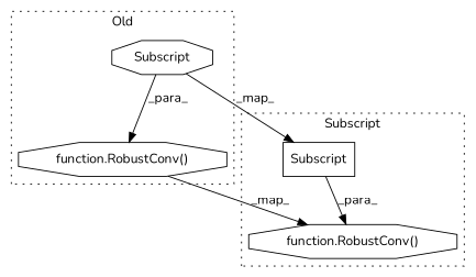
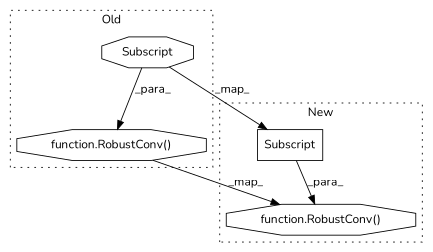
  digraph {
    fontname=Nunito
    node [a=75 l="11,113" shape=octagon fontname=Nunito]
    edge [fontname=Nunito]
    n1 [label="function.RobustConv()" s="2004,2067"]
    n2 [a=63 l="7,0" label=Subscript s="2060,0"]
    n3 [label="function.RobustConv()" s="1985,2048"]
    n4 [a=63 l="7,0" label=Subscript s="2041,0" shape=box]
    subgraph cluster_1 {
      label=Old
      style=dotted
      n1
      n2
    }
    subgraph cluster_2 {
-     label=Subscript
+     label=New
      style=dotted
      n3
      n4
    }
    n1 -> n3 [label=_map_]
    n2 -> n1 [label=_para_]
    n2 -> n4 [label=_map_]
    n4 -> n3 [label=_para_]
  }
